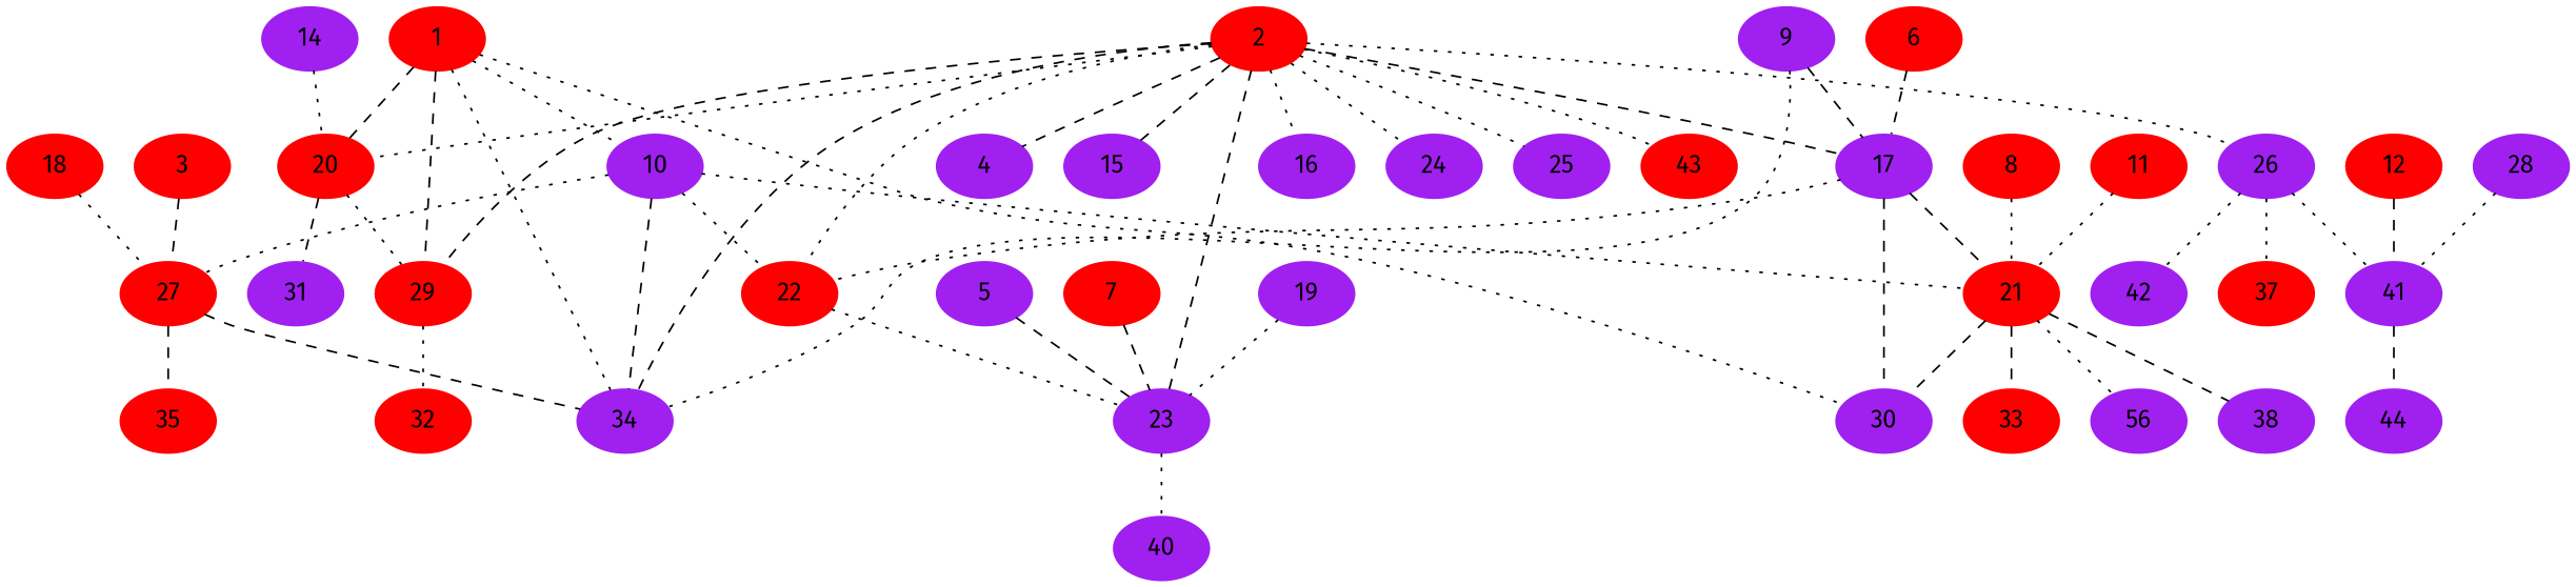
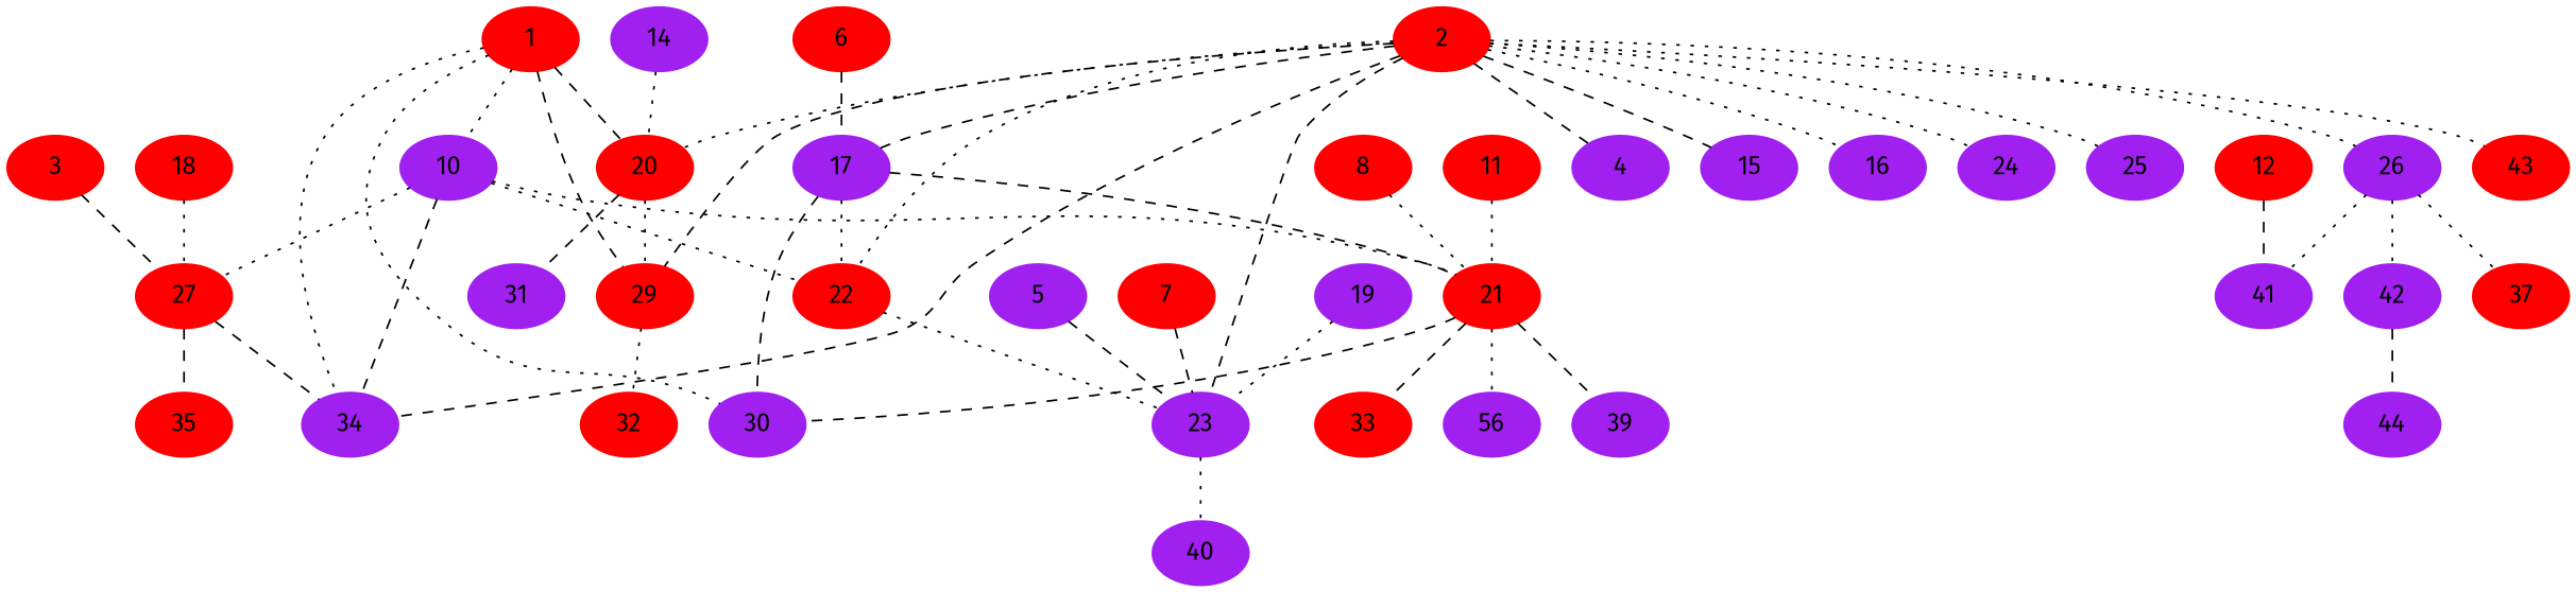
  graph {
    fontname="Fira Sans"
    node [color=purple fontname="Fira Sans" style=filled]
    edge [fontname="Fira Sans" style=dotted weight=1.0]
    1 [color=red]
    10
    20 [color=red]
    29 [color=red]
    30
    34
    22 [color=red]
    27 [color=red]
    21 [color=red]
    31
    32 [color=red]
    2 [color=red]
    4
    15
    16
    17
    23
    24
    25
    26
    43 [color=red]
    40
    41
    37 [color=red]
    42
    3 [color=red]
    35 [color=red]
    5
    6 [color=red]
    7 [color=red]
    8 [color=red]
    33 [color=red]
    n33 [label=56]
-   39 [label=38]
-   9
+   39
    11 [color=red]
    12 [color=red]
    14
    18 [color=red]
    19
    44
-   28
    1 -- 10
    1 -- 20 [style=dashed weight=2.0]
    1 -- 29 [style=dashed weight=2.0]
    1 -- 30
    1 -- 34
    10 -- 34 [style=dashed weight=2.0]
    10 -- 22
    10 -- 27 [weight=2.0]
    10 -- 21
    20 -- 29
    20 -- 31 [style=dashed]
    29 -- 32
    22 -- 23
    27 -- 34 [style=dashed]
    27 -- 35 [style=dashed]
    21 -- 30 [style=dashed weight=2.0]
    21 -- 33 [style=dashed]
    21 -- n33
    21 -- 39 [style=dashed]
    2 -- 20
    2 -- 29 [style=dashed]
    2 -- 34 [style=dashed]
    2 -- 22 [weight=2.0]
    2 -- 4 [style=dashed]
    2 -- 15 [style=dashed]
    2 -- 16
    2 -- 17 [style=dashed weight=2.0]
    2 -- 23 [style=dashed weight=2.0]
    2 -- 24
    2 -- 25
    2 -- 26 [weight=3.0]
    2 -- 43
    17 -- 30 [style=dashed weight=2.0]
    17 -- 22
    17 -- 21 [style=dashed]
    23 -- 40
    26 -- 41
    26 -- 37
    26 -- 42
-   41 -- 44 [style=dashed]
+   42 -- 44 [style=dashed]
    3 -- 27 [style=dashed]
    5 -- 23 [style=dashed]
    6 -- 17 [style=dashed]
    7 -- 23 [style=dashed]
    8 -- 21
-   9 -- 34
-   9 -- 17 [style=dashed]
    11 -- 21
    12 -- 41 [style=dashed]
    14 -- 20
    18 -- 27
    19 -- 23
-   28 -- 41
  }
